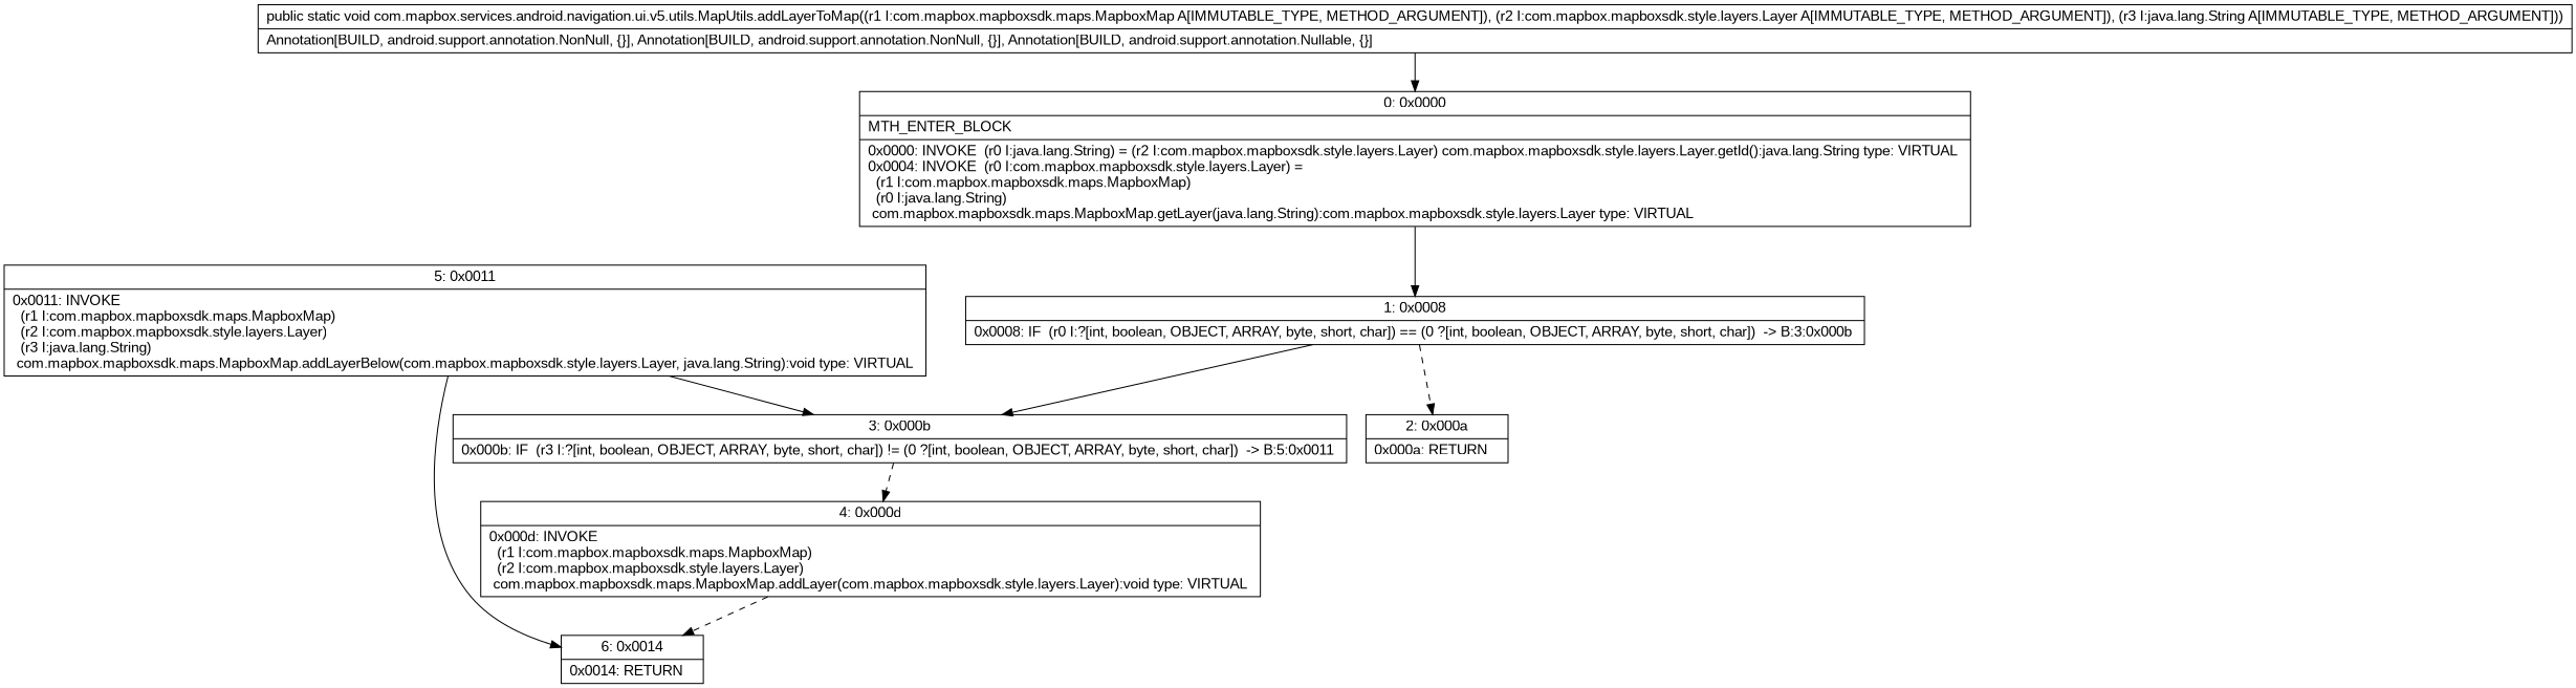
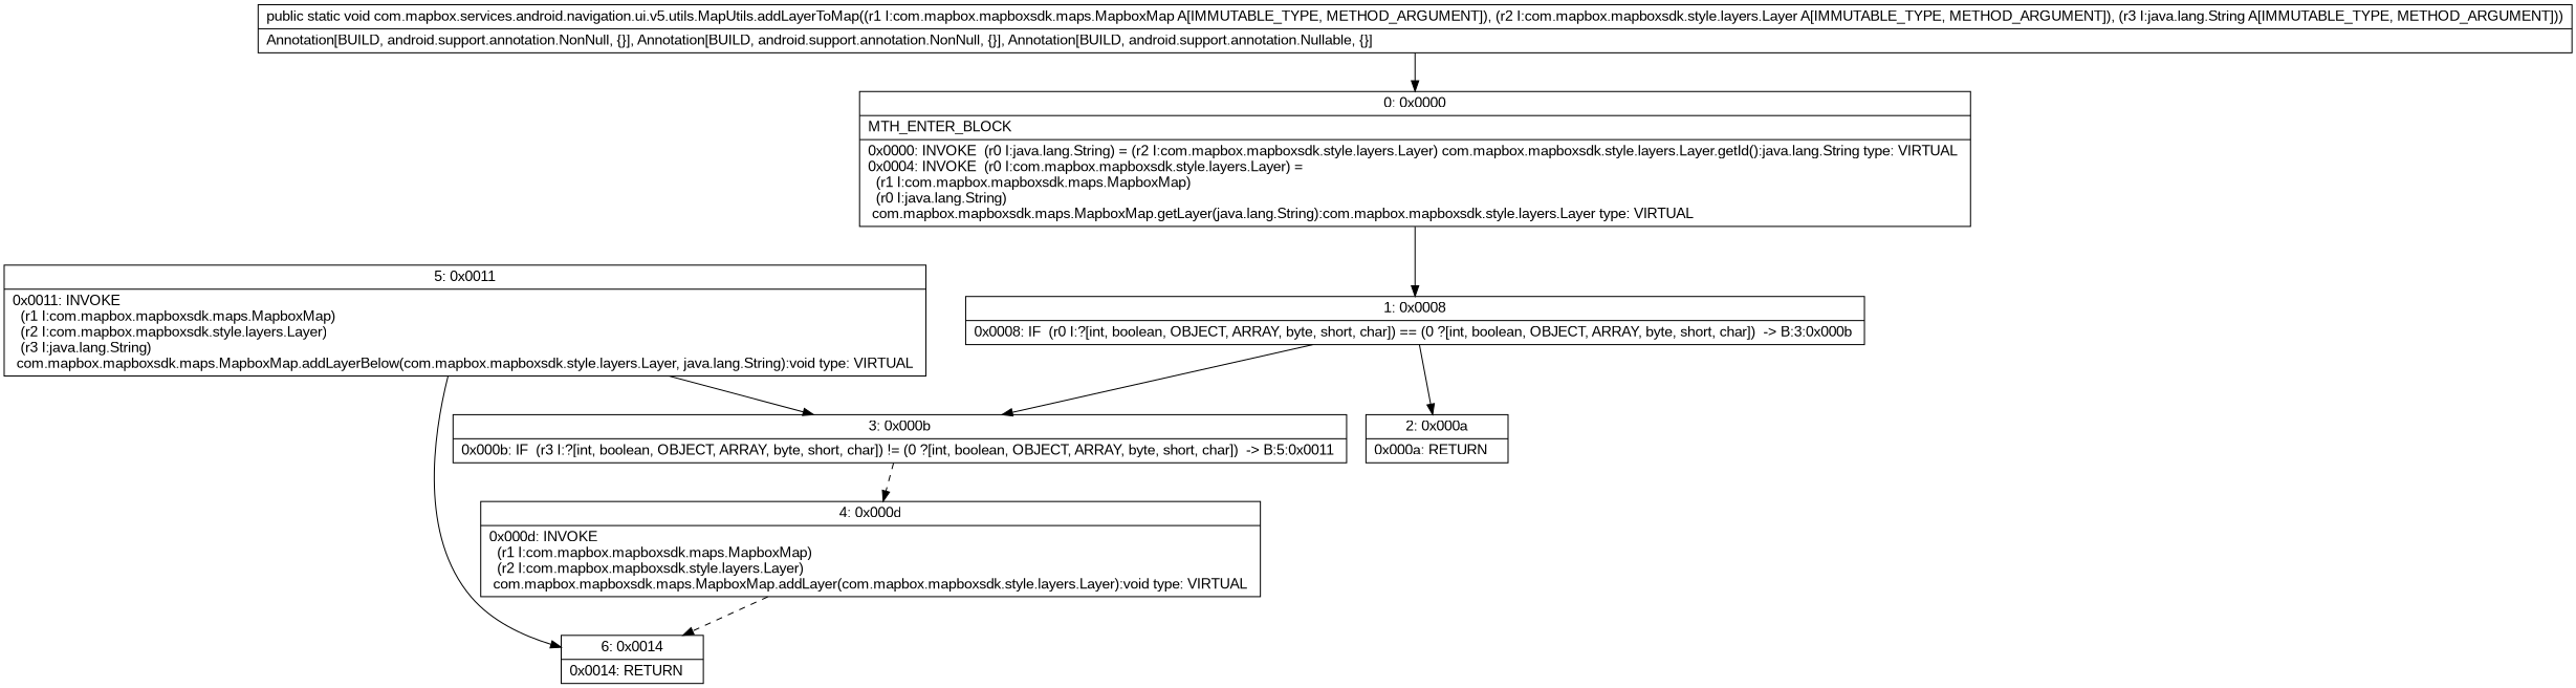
  digraph {
    fontname="Liberation Sans"
    node [fontname="Liberation Sans" shape=record]
    edge [fontname="Liberation Sans"]
    n1 [label="{0\:\ 0x0000|MTH_ENTER_BLOCK\l|0x0000: INVOKE  (r0 I:java.lang.String) = (r2 I:com.mapbox.mapboxsdk.style.layers.Layer) com.mapbox.mapboxsdk.style.layers.Layer.getId():java.lang.String type: VIRTUAL \l0x0004: INVOKE  (r0 I:com.mapbox.mapboxsdk.style.layers.Layer) = \l  (r1 I:com.mapbox.mapboxsdk.maps.MapboxMap)\l  (r0 I:java.lang.String)\l com.mapbox.mapboxsdk.maps.MapboxMap.getLayer(java.lang.String):com.mapbox.mapboxsdk.style.layers.Layer type: VIRTUAL \l}"]
    n2 [label="{1\:\ 0x0008|0x0008: IF  (r0 I:?[int, boolean, OBJECT, ARRAY, byte, short, char]) == (0 ?[int, boolean, OBJECT, ARRAY, byte, short, char])  \-\> B:3:0x000b \l}"]
    n3 [label="{2\:\ 0x000a|0x000a: RETURN   \l}"]
    n4 [label="{3\:\ 0x000b|0x000b: IF  (r3 I:?[int, boolean, OBJECT, ARRAY, byte, short, char]) != (0 ?[int, boolean, OBJECT, ARRAY, byte, short, char])  \-\> B:5:0x0011 \l}"]
    n5 [label="{4\:\ 0x000d|0x000d: INVOKE  \l  (r1 I:com.mapbox.mapboxsdk.maps.MapboxMap)\l  (r2 I:com.mapbox.mapboxsdk.style.layers.Layer)\l com.mapbox.mapboxsdk.maps.MapboxMap.addLayer(com.mapbox.mapboxsdk.style.layers.Layer):void type: VIRTUAL \l}"]
    n6 [label="{6\:\ 0x0014|0x0014: RETURN   \l}"]
    n7 [label="{5\:\ 0x0011|0x0011: INVOKE  \l  (r1 I:com.mapbox.mapboxsdk.maps.MapboxMap)\l  (r2 I:com.mapbox.mapboxsdk.style.layers.Layer)\l  (r3 I:java.lang.String)\l com.mapbox.mapboxsdk.maps.MapboxMap.addLayerBelow(com.mapbox.mapboxsdk.style.layers.Layer, java.lang.String):void type: VIRTUAL \l}"]
    n8 [label="{public static void com.mapbox.services.android.navigation.ui.v5.utils.MapUtils.addLayerToMap((r1 I:com.mapbox.mapboxsdk.maps.MapboxMap A[IMMUTABLE_TYPE, METHOD_ARGUMENT]), (r2 I:com.mapbox.mapboxsdk.style.layers.Layer A[IMMUTABLE_TYPE, METHOD_ARGUMENT]), (r3 I:java.lang.String A[IMMUTABLE_TYPE, METHOD_ARGUMENT]))  | Annotation[BUILD, android.support.annotation.NonNull, \{\}], Annotation[BUILD, android.support.annotation.NonNull, \{\}], Annotation[BUILD, android.support.annotation.Nullable, \{\}]\l}"]
    n1 -> n2
-   n2 -> n3 [style=dashed]
+   n2 -> n3 [style=solid]
    n2 -> n4
    n4 -> n5 [style=dashed]
    n5 -> n6 [style=dashed]
    n7 -> n4
    n7 -> n6
    n8 -> n1
  }
